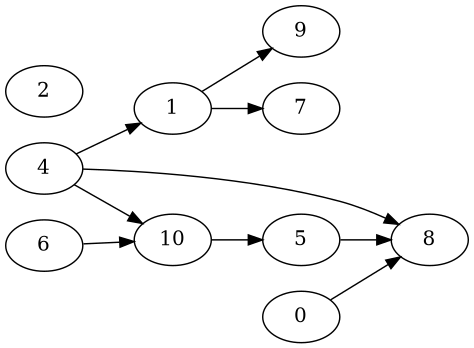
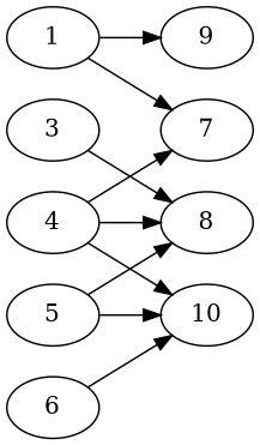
  digraph {
    rankdir=LR
    node [alpha=0.17]
    1 [alpha=0.16 expect_size=17387520]
    9 [alpha=0.03 expect_size=36276224]
    7 [expect_size=40781824]
    8 [alpha=0.02 expect_size=7193600]
-   2 [expect_size=38025216]
-   3 [alpha=0.15 expect_size=33468416 label=0]
+   3 [alpha=0.15 expect_size=33468416]
    4 [alpha=0.02 expect_size=32499712]
    10 [alpha=0.08 expect_size=41549824]
    5 [alpha=0.05 expect_size=37373952]
    6 [alpha=0.04 expect_size=35912704]
    1 -> 9
    1 -> 7
    3 -> 8
-   4 -> 1
+   4 -> 7
    4 -> 8
    4 -> 10
    5 -> 8
-   10 -> 5
+   5 -> 10
    6 -> 10
  }
